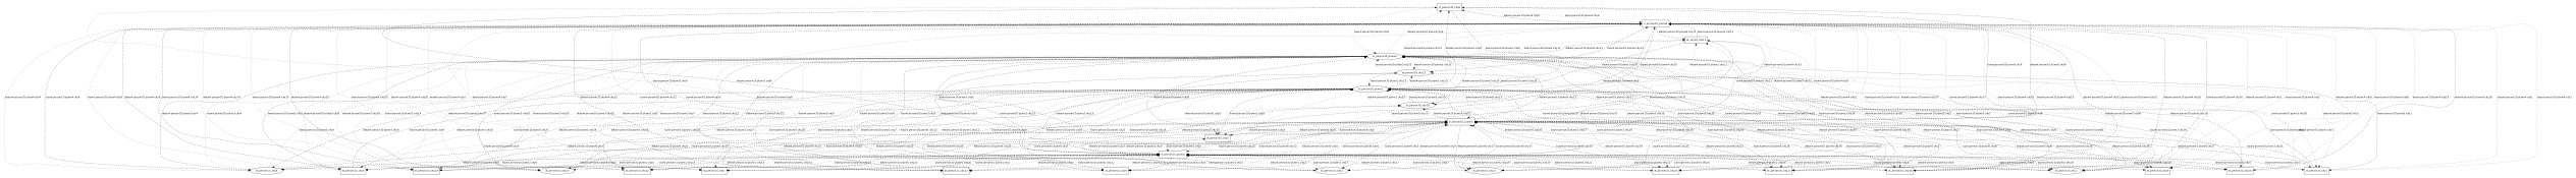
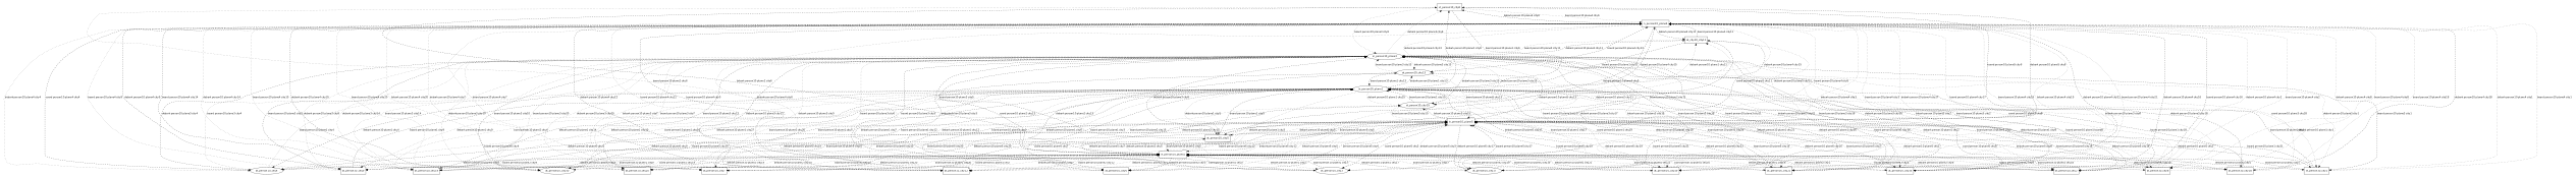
  digraph {
    fontname=Nunito
    node [color=black fillcolor=white fontcolor=black fontname=Nunito fontsize=14 shape=box]
    edge [color=black fontname=Nunito style=dotted]
    n1 [label=at_person10_city6 shape=folder]
    n2 [label=in_person10_plane4]
    n3 [label=in_person10_plane2 shape=folder]
    n4 [label=in_person10_plane5 shape=folder]
    n5 [label=in_person10_plane1 shape=ellipse]
    n6 [label=in_person10_plane3 shape=ellipse]
    n7 [label=at_person10_city8]
    n8 [label=at_person10_city1]
    n9 [label=at_person10_city0]
    n10 [label=at_person10_city17 shape=ellipse]
    n11 [label=at_person10_city7]
    n12 [label=at_person16_city21 shape=folder]
    n13 [label=at_person10_city16]
-   n14 [label=at_person10_city2 shape=ellipse]
+   n14 [label=at_person10_city2]
    n15 [label=at_person10_city18]
    n16 [label=at_person10_city4 shape=ellipse]
    n17 [label=at_person10_city9 shape=folder]
    n18 [label=at_person10_city14 shape=note]
    n19 [label=at_person10_city10 shape=ellipse]
-   n20 [label=at_person10_city20 shape=note]
+   n20 [label=at_person10_city20 shape=folder]
    n21 [label=at_person11_city12 shape=note]
    n22 [label=at_person10_city3 shape=ellipse]
    n23 [label=at_person10_city19]
    n24 [label=at_person10_city5 shape=note]
    n25 [label=at_person10_city15 shape=ellipse]
    n26 [label=at_person10_city13 shape=ellipse]
    n27 [label=at_city10_city11]
    n1 -> n2 [label="board person10 plane4 city6"]
    n1 -> n3 [label="board person10 plane2 city6"]
    n1 -> n4 [label="board person10 plane5 city6" style=dashed]
    n1 -> n5 [label="board person10 plane1 city6" style=dashed]
    n1 -> n6 [label="board person10 plane3 city6"]
    n2 -> n1 [label="debark person10 plane4 city6" style=dashed]
    n2 -> n7 [label="debark person10 plane4 city8"]
    n2 -> n8 [label="debark person10 plane4 city1"]
    n2 -> n9 [label="debark person10 plane4 city0"]
    n2 -> n10 [label="debark person10 plane4 city17"]
    n2 -> n11 [label="debark person10 plane4 city7"]
    n2 -> n12 [label="debark person10 plane4 city21" style=dashed]
    n2 -> n13 [label="debark person10 plane4 city16" style=dashed]
    n2 -> n14 [label="debark person10 plane4 city2"]
    n2 -> n15 [label="debark person10 plane4 city18" style=dashed]
    n2 -> n16 [label="debark person10 plane4 city4"]
    n2 -> n17 [label="debark person10 plane4 city9" style=dashed]
    n2 -> n18 [label="debark person10 plane4 city14"]
    n2 -> n19 [label="debark person10 plane4 city10" style=dashed]
    n2 -> n20 [label="debark person10 plane4 city20"]
    n2 -> n21 [label="debark person10 plane4 city12" style=dashed]
    n2 -> n22 [label="debark person10 plane4 city3"]
    n2 -> n23 [label="debark person10 plane4 city19"]
    n2 -> n24 [label="debark person10 plane4 city5" style=dashed]
    n2 -> n25 [label="debark person10 plane4 city15"]
    n2 -> n26 [label="debark person10 plane4 city13"]
    n2 -> n27 [label="debark person10 plane4 city11" style=dashed]
    n3 -> n1 [label="debark person10 plane2 city6" style=dashed]
    n3 -> n7 [label="debark person10 plane2 city8"]
    n3 -> n8 [label="debark person10 plane2 city1" style=dashed]
    n3 -> n9 [label="debark person10 plane2 city0" style=dashed]
    n3 -> n10 [label="debark person10 plane2 city17" style=dashed]
    n3 -> n11 [label="debark person10 plane2 city7"]
    n3 -> n12 [label="debark person10 plane2 city21" style=dashed]
    n3 -> n13 [label="debark person10 plane2 city16"]
    n3 -> n14 [label="debark person10 plane2 city2" style=dashed]
    n3 -> n15 [label="debark person10 plane2 city18"]
    n3 -> n16 [label="debark person10 plane2 city4" style=dashed]
    n3 -> n17 [label="debark person10 plane2 city9"]
    n3 -> n18 [label="debark person10 plane2 city14" style=dashed]
    n3 -> n19 [label="debark person10 plane2 city10"]
    n3 -> n20 [label="debark person10 plane2 city20"]
    n3 -> n21 [label="debark person10 plane2 city12"]
    n3 -> n22 [label="debark person10 plane2 city3"]
    n3 -> n23 [label="debark person10 plane2 city19" style=dashed]
    n3 -> n24 [label="debark person10 plane2 city5"]
    n3 -> n25 [label="debark person10 plane2 city15" style=dashed]
    n3 -> n26 [label="debark person10 plane2 city13" style=dashed]
    n3 -> n27 [label="debark person10 plane2 city11"]
    n4 -> n1 [label="debark person10 plane5 city6" style=dashed]
    n4 -> n7 [label="debark person10 plane5 city8" style=dashed]
    n4 -> n8 [label="debark person10 plane5 city1" style=dashed]
    n4 -> n9 [label="debark person10 plane5 city0"]
    n4 -> n10 [label="debark person10 plane5 city17" style=dashed]
    n4 -> n11 [label="debark person10 plane5 city7"]
    n4 -> n12 [label="debark person10 plane5 city21" style=dashed]
    n4 -> n13 [label="debark person10 plane5 city16" style=dashed]
    n4 -> n14 [label="debark person10 plane5 city2"]
    n4 -> n15 [label="debark person10 plane5 city18"]
    n4 -> n16 [label="debark person10 plane5 city4" style=dashed]
    n4 -> n17 [label="debark person10 plane5 city9" style=dashed]
    n4 -> n18 [label="debark person10 plane5 city14" style=dashed]
    n4 -> n19 [label="debark person10 plane5 city10"]
    n4 -> n20 [label="debark person10 plane5 city20" style=dashed]
    n4 -> n21 [label="debark person10 plane5 city12"]
    n4 -> n22 [label="debark person10 plane5 city3"]
    n4 -> n23 [label="debark person10 plane5 city19"]
    n4 -> n24 [label="debark person10 plane5 city5"]
    n4 -> n25 [label="debark person10 plane5 city15" style=dashed]
    n4 -> n26 [label="debark person10 plane5 city13" style=dashed]
    n4 -> n27 [label="debark person10 plane5 city11"]
    n5 -> n1 [label="debark person10 plane1 city6" style=dashed]
    n5 -> n7 [label="debark person10 plane1 city8"]
    n5 -> n8 [label="debark person10 plane1 city1"]
    n5 -> n9 [label="debark person10 plane1 city0"]
    n5 -> n10 [label="debark person10 plane1 city17" style=dashed]
    n5 -> n11 [label="debark person10 plane1 city7"]
    n5 -> n12 [label="debark person10 plane1 city21"]
    n5 -> n13 [label="debark person10 plane1 city16"]
    n5 -> n14 [label="debark person10 plane1 city2"]
    n5 -> n16 [label="debark person10 plane1 city4" style=dashed]
    n5 -> n17 [label="debark person10 plane1 city9"]
    n5 -> n18 [label="debark person10 plane1 city14" style=dashed]
    n5 -> n19 [label="debark person10 plane1 city10"]
    n5 -> n20 [label="debark person10 plane1 city27" style=dashed]
    n5 -> n21 [label="debark person10 plane1 city12"]
    n5 -> n22 [label="debark person10 plane1 city3"]
    n5 -> n23 [label="debark person10 plane1 city19"]
    n5 -> n24 [label="debark person10 plane1 city5"]
    n5 -> n25 [label="debark person10 plane1 city15"]
    n5 -> n26 [label="debark person10 plane1 city13" style=dashed]
    n5 -> n27 [label="debark person10 plane1 city11"]
    n6 -> n1 [label="debark person10 plane3 city6"]
    n6 -> n7 [label="debark person10 plane3 city8"]
    n6 -> n8 [label="debark person10 plane3 city1"]
    n6 -> n9 [label="debark person10 plane3 city0"]
    n6 -> n10 [label="debark person10 plane3 city17" style=dashed]
    n6 -> n11 [label="debark person10 plane3 city7"]
    n6 -> n12 [label="debark person10 plane3 city21" style=dashed]
    n6 -> n13 [label="debark person10 plane3 city16" style=dashed]
    n6 -> n14 [label="debark person10 plane3 city2" style=dashed]
    n6 -> n15 [label="debark person10 plane3 city18" style=dashed]
    n6 -> n16 [label="debark person10 plane3 city4" style=dashed]
    n6 -> n17 [label="debark person10 plane3 city9"]
    n6 -> n18 [label="debark person10 plane3 city14"]
    n6 -> n19 [label="debark person10 plane3 city10"]
    n6 -> n20 [label="debark person10 plane3 city20"]
    n6 -> n21 [label="debark person10 plane3 city12" style=dashed]
    n6 -> n22 [label="debark person10 plane3 city3" style=dashed]
    n6 -> n23 [label="debark person10 plane3 city19"]
    n6 -> n24 [label="debark person10 plane3 city5" style=dashed]
    n6 -> n25 [label="debark person10 plane3 city15" style=dashed]
    n6 -> n26 [label="debark person10 plane3 city13"]
    n6 -> n27 [label="debark person10 plane3 city11" style=dashed]
    n7 -> n2 [label="board person10 plane4 city8"]
    n7 -> n3 [label="board person10 plane2 city8"]
    n7 -> n4 [label="board person10 plane5 city8"]
    n7 -> n5 [label="board person10 plane1 board8"]
    n7 -> n6 [label="board person10 plane3 city8"]
    n8 -> n2 [label="board person10 plane4 city1"]
    n8 -> n3 [label="board person10 plane2 city1" style=dashed]
    n8 -> n4 [label="board person10 plane1 city21" style=dashed]
    n8 -> n5 [label="board person10 plane1 city1" style=dashed]
    n8 -> n6 [label="board person10 plane3 city1" style=dashed]
    n9 -> n2 [label="board person10 plane4 city0" style=dashed]
    n9 -> n3 [label="board person10 plane2 city0"]
    n9 -> n4 [label="person person10 plane5 city0" style=dashed]
    n9 -> n5 [label="board person10 plane1 city0" style=dashed]
    n9 -> n6 [label="board person10 plane3 city0"]
    n10 -> n2 [label="board person10 plane4 city17"]
    n10 -> n3 [label="board person10 plane2 city17"]
    n10 -> n4 [label="board person10 plane5 city17" style=dashed]
    n10 -> n5 [label="board person10 plane1 city17"]
    n10 -> n6 [label="board person10 plane3 city17"]
    n11 -> n2 [label="board person10 plane4 city7"]
    n11 -> n3 [label="board person10 plane2 city7"]
    n11 -> n4 [label="board person10 plane5 city7" style=dashed]
    n11 -> n5 [label="board person10 plane1 city7" style=dashed]
    n11 -> n6 [label="board person10 plane3 city7"]
    n12 -> n2 [label="board person10 plane4 city21"]
    n12 -> n3 [label="board person10 plane2 city21"]
    n12 -> n4 [label="board person10 plane5 city21"]
    n12 -> n5 [label="board person10 plane1 city21" style=dashed]
    n12 -> n6 [label="board person10 plane3 city21" style=dashed]
    n13 -> n2 [label="board person10 plane4 city16" style=dashed]
    n13 -> n3 [label="board person10 plane2 city16"]
    n13 -> n4 [label="board person10 plane5 city16"]
    n13 -> n5 [label="board person10 plane1 city16" style=dashed]
    n13 -> n6 [label="board person10 plane3 city16" style=dashed]
    n14 -> n2 [label="board person10 plane4 city2"]
    n14 -> n3 [label="board person10 plane2 city2" style=dashed]
    n14 -> n4 [label="board person10 plane5 city2"]
    n14 -> n5 [label="board person10 plane1 city2" style=dashed]
    n14 -> n6 [label="board person10 plane3 city2" style=dashed]
    n15 -> n2 [label="board person10 plane4 city18"]
    n15 -> n3 [label="board person10 plane2 city18" style=dashed]
    n15 -> n4 [label="board person10 plane5 city18" style=dashed]
    n15 -> n5 [label="board person10 plane1 city18" style=dashed]
    n15 -> n6 [label="board person10 plane3 city18"]
    n16 -> n2 [label="board person10 plane4 city4" style=dashed]
    n16 -> n3 [label="board person10 plane2 city4"]
    n16 -> n4 [label="board person10 plane5 city4"]
    n16 -> n5 [label="board person10 plane1 city4"]
    n16 -> n6 [label="board person10 plane3 city4"]
    n17 -> n2 [label="board person10 plane4 city9"]
    n17 -> n3 [label="board person10 plane2 city9"]
    n17 -> n5 [label="board person10 plane1 city9" style=dashed]
    n17 -> n6 [label="board person10 plane3 city9" style=dashed]
    n18 -> n2 [label="board person10 plane4 city14" style=dashed]
    n18 -> n3 [label="board person10 plane2 city14"]
    n18 -> n4 [label="board person10 plane5 city14" style=dashed]
    n18 -> n5 [label="board person10 plane2 city4"]
    n18 -> n6 [label="board person10 plane3 city14"]
    n19 -> n2 [label="board person10 plane4 city10"]
    n19 -> n3 [label="board person10 plane2 city10"]
    n19 -> n4 [label="board person10 plane5 city10" style=dashed]
    n19 -> n5 [label="board person10 plane1 city10"]
    n19 -> n6 [label="board person10 plane3 city10" style=dashed]
    n20 -> n2 [label="board person10 plane4 city20"]
    n20 -> n3 [label="board person10 plane2 city20"]
    n20 -> n4 [label="board person10 plane5 city20"]
    n20 -> n5 [label="board person10 plane1 city20"]
    n20 -> n6 [label="board person10 plane3 city20"]
    n21 -> n2 [label="board person10 plane4 city12"]
    n21 -> n3 [label="board person10 plane2 city12"]
    n21 -> n4 [label="board person10 plane5 city12"]
    n21 -> n5 [label="board person10 plane1 city12" style=dashed]
    n21 -> n6 [label="board person10 plane3 city12" style=dashed]
    n22 -> n2 [label="board person10 plane4 city3"]
    n22 -> n3 [label="board person10 plane2 city3" style=dashed]
    n22 -> n4 [label="board person10 plane5 city3" style=dashed]
    n22 -> n5 [label="board person10 plane1 city3" style=dashed]
    n22 -> n6 [label="board person10 plane3 city3" style=dashed]
    n23 -> n2 [label="board person10 plane4 city19"]
    n23 -> n3 [label="board person10 plane2 city19" style=dashed]
    n23 -> n4 [label="board person10 plane5 city19" style=dashed]
    n23 -> n5 [label="board person10 plane1 city19"]
    n23 -> n6 [label="board person10 plane3 city19" style=dashed]
    n24 -> n2 [label="board person10 plane4 city5"]
    n24 -> n3 [label="board person10 plane2 city5" style=dashed]
    n24 -> n4 [label="board person10 plane5 city5" style=dashed]
    n24 -> n5 [label="board person10 plane1 city5" style=dashed]
    n24 -> n6 [label="board person10 plane3 city5" style=dashed]
    n25 -> n2 [label="board person10 plane4 city15" style=dashed]
    n25 -> n3 [label="board person10 plane2 city15"]
    n25 -> n4 [label="board person10 plane5 city15"]
    n25 -> n5 [label="board person10 plane1 city15" style=dashed]
    n25 -> n6 [label="board person10 plane3 city15"]
    n26 -> n2 [label="board person10 plane4 city13" style=dashed]
    n26 -> n3 [label="board person10 plane2 city13" style=dashed]
    n26 -> n4 [label="board person10 plane5 city13"]
    n26 -> n5 [label="board person10 plane1 city13" style=dashed]
    n26 -> n6 [label="board person10 plane3 city13"]
    n27 -> n2 [label="board person10 plane4 city11" style=dashed]
    n27 -> n3 [label="board person10 plane2 city11" style=dashed]
    n27 -> n4 [label="board person10 plane5 city11" style=dashed]
    n27 -> n5 [label="board person10 plane1 city11" style=dashed]
    n27 -> n6 [label="board person10 plane3 city11"]
  }
